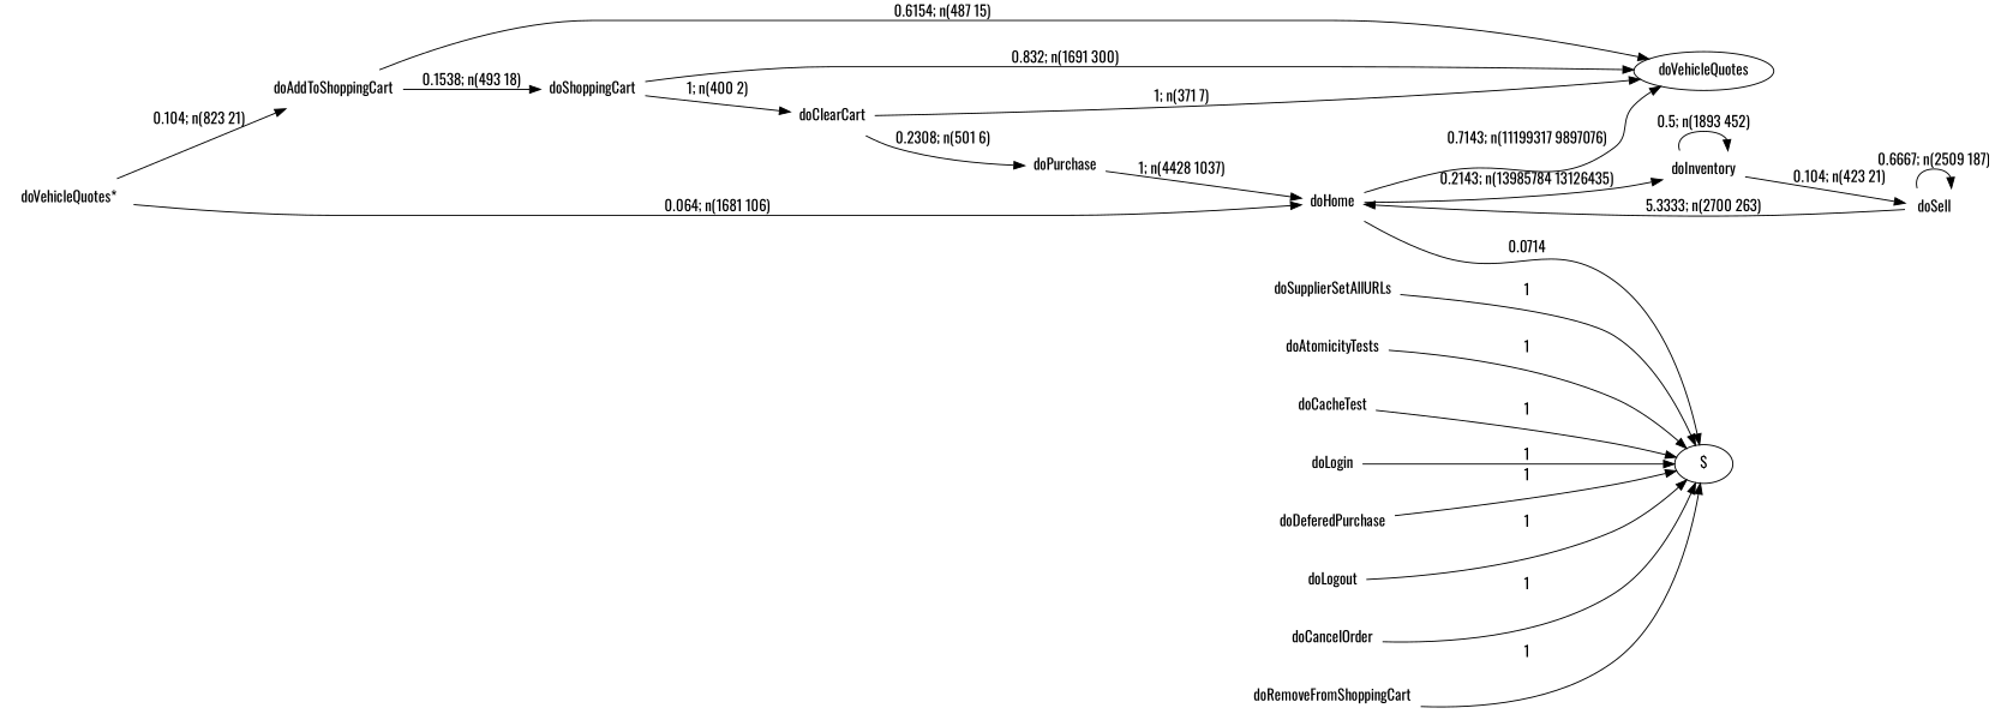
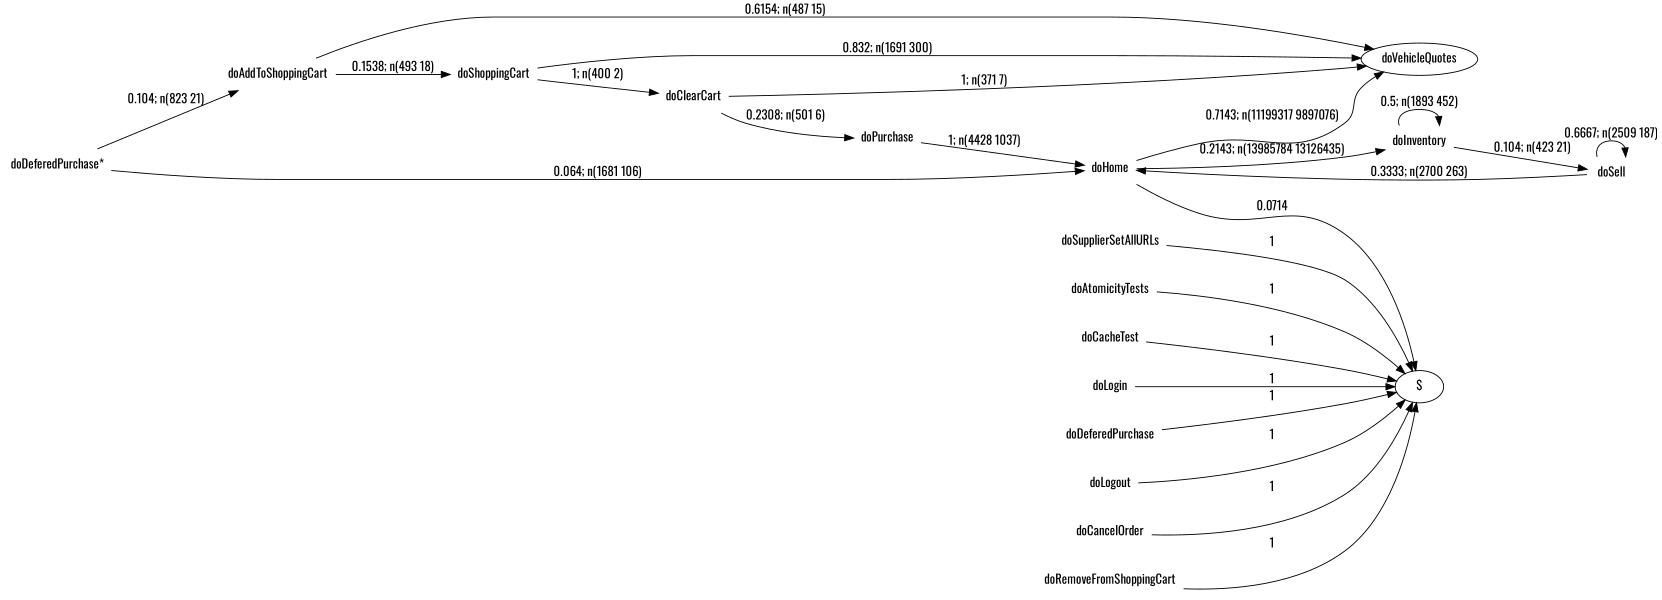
  digraph {
    fontname=Oswald
    rankdir=LR
    node [fontname=Oswald shape=none]
    edge [fontname=Oswald style=solid]
-   n1 [label="doVehicleQuotes*"]
+   n1 [label="doDeferedPurchase*"]
    n2 [label=doAddToShoppingCart]
    n3 [label=doHome]
    doVehicleQuotes [shape=""]
    n5 [label=doShoppingCart]
    "$" [shape=""]
    n7 [label=doInventory]
    n8 [label=doSupplierSetAllURLs]
    n9 [label=doAtomicityTests]
    n10 [label=doCacheTest]
    n11 [label=doLogin]
    n12 [label=doClearCart]
    n13 [label=doPurchase]
    n14 [label=doDeferedPurchase]
    n15 [label=doSell]
    n16 [label=doLogout]
    n17 [label=doCancelOrder]
    n18 [label=doRemoveFromShoppingCart]
    n1 -> n2 [label="0.104; n(823 21)"]
    n1 -> n3 [label="0.064; n(1681 106)"]
    n2 -> doVehicleQuotes [label="0.6154; n(487 15)"]
    n2 -> n5 [label="0.1538; n(493 18)"]
    n3 -> doVehicleQuotes [label="0.7143; n(11199317 9897076)"]
    n3 -> "$" [label=0.0714]
    n3 -> n7 [label="0.2143; n(13985784 13126435)"]
    n5 -> doVehicleQuotes [label="0.832; n(1691 300)"]
    n5 -> n12 [label="1; n(400 2)"]
    n7 -> n7 [label="0.5; n(1893 452)"]
    n7 -> n15 [label="0.104; n(423 21)"]
    n8 -> "$" [label=1]
    n9 -> "$" [label=1]
    n10 -> "$" [label=1]
    n11 -> "$" [label=1]
    n12 -> doVehicleQuotes [label="1; n(371 7)"]
    n12 -> n13 [label="0.2308; n(501 6)"]
    n13 -> n3 [label="1; n(4428 1037)"]
    n14 -> "$" [label=1]
-   n15 -> n3 [label="5.3333; n(2700 263)"]
+   n15 -> n3 [label="0.3333; n(2700 263)"]
    n15 -> n15 [label="0.6667; n(2509 187)"]
    n16 -> "$" [label=1]
    n17 -> "$" [label=1]
    n18 -> "$" [label=1]
  }
